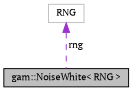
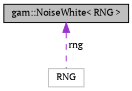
  digraph {
    fontname="PT Serif"
    node [fontname="PT Serif" fontsize=10 shape=record]
    n1 [color=black fillcolor=grey75 fontcolor=black height=0.2 label="gam::NoiseWhite\< RNG \>" style=filled width=0.4]
    n2 [color=grey75 height=0.2 label=RNG width=0.4]
-   n2 -> n1 [color=darkorchid3 dir=back fontname="PT Serif" fontsize=10 label=" rng" labelfontname="FreeSans.ttf" labelfontsize=10 style=dashed]
+   n1 -> n2 [color=darkorchid3 dir=back fontname="PT Serif" fontsize=10 label=" rng" labelfontname="FreeSans.ttf" labelfontsize=10 style=dashed]
  }
